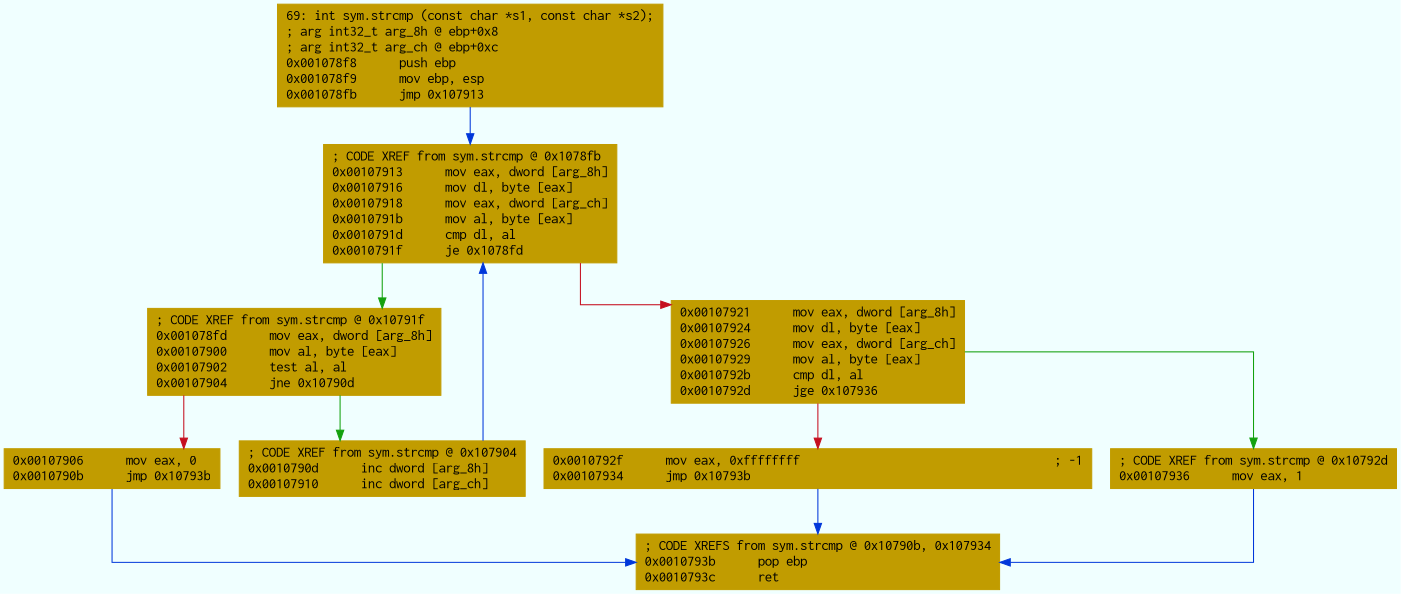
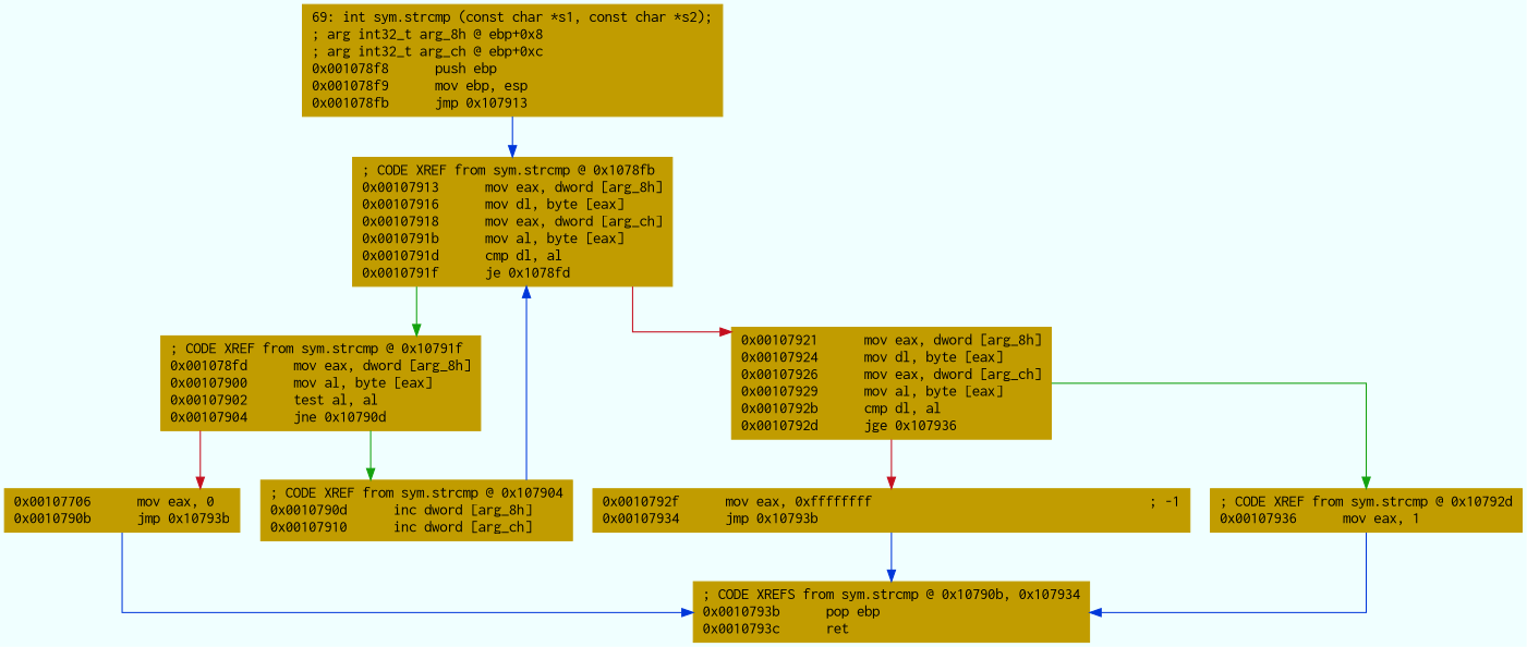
  digraph {
    bgcolor=azure
    fontname=Courier
    fontsize=8
    splines=ortho
    node [color="#c19c00" fillcolor="#c19c00" fontname=Courier shape=box style=filled]
    edge [arrowhead=normal color="#0037da"]
    n1 [label="69: int sym.strcmp (const char *s1, const char *s2);\l; arg int32_t arg_8h @ ebp+0x8\l; arg int32_t arg_ch @ ebp+0xc\l0x001078f8      push ebp\l0x001078f9      mov ebp, esp\l0x001078fb      jmp 0x107913\l"]
    n2 [label="; CODE XREF from sym.strcmp @ 0x1078fb\l0x00107913      mov eax, dword [arg_8h]\l0x00107916      mov dl, byte [eax]\l0x00107918      mov eax, dword [arg_ch]\l0x0010791b      mov al, byte [eax]\l0x0010791d      cmp dl, al\l0x0010791f      je 0x1078fd\l"]
    n3 [label="; CODE XREF from sym.strcmp @ 0x10791f\l0x001078fd      mov eax, dword [arg_8h]\l0x00107900      mov al, byte [eax]\l0x00107902      test al, al\l0x00107904      jne 0x10790d\l"]
-   n4 [label="0x00107906      mov eax, 0\l0x0010790b      jmp 0x10793b\l"]
+   n4 [label="0x00107706      mov eax, 0\l0x0010790b      jmp 0x10793b\l"]
    n5 [label="; CODE XREF from sym.strcmp @ 0x107904\l0x0010790d      inc dword [arg_8h]\l0x00107910      inc dword [arg_ch]\l"]
    n6 [label="; CODE XREFS from sym.strcmp @ 0x10790b, 0x107934\l0x0010793b      pop ebp\l0x0010793c      ret\l"]
    n7 [label="0x00107921      mov eax, dword [arg_8h]\l0x00107924      mov dl, byte [eax]\l0x00107926      mov eax, dword [arg_ch]\l0x00107929      mov al, byte [eax]\l0x0010792b      cmp dl, al\l0x0010792d      jge 0x107936\l"]
    n8 [label="0x0010792f      mov eax, 0xffffffff                                    ; -1\l0x00107934      jmp 0x10793b\l"]
    n9 [label="; CODE XREF from sym.strcmp @ 0x10792d\l0x00107936      mov eax, 1\l"]
    n1 -> n2
    n2 -> n3 [color="#13a10e"]
    n2 -> n7 [color="#c50f1f"]
    n3 -> n4 [color="#c50f1f"]
    n3 -> n5 [color="#13a10e"]
    n4 -> n6
    n5 -> n2
    n7 -> n8 [color="#c50f1f"]
    n7 -> n9 [color="#13a10e"]
    n8 -> n6
    n9 -> n6
  }
